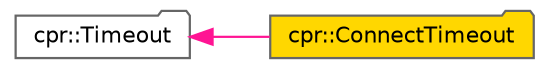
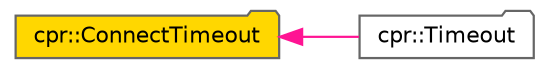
  digraph {
    rankdir=LR
    node [color=grey40 fontname=Helvetica fontsize=10 shape=folder style=filled]
    n1 [fillcolor=white height=0.2 label="cpr::Timeout" width=0.4]
    n2 [fillcolor=gold height=0.2 label="cpr::ConnectTimeout" width=0.4]
-   n1 -> n2 [color=deeppink dir=back fontname=Helvetica fontsize=10 labelfontname=Helvetica labelfontsize=10 style=solid]
+   n2 -> n1 [color=deeppink dir=back fontname=Helvetica fontsize=10 labelfontname=Helvetica labelfontsize=10 style=solid]
  }
